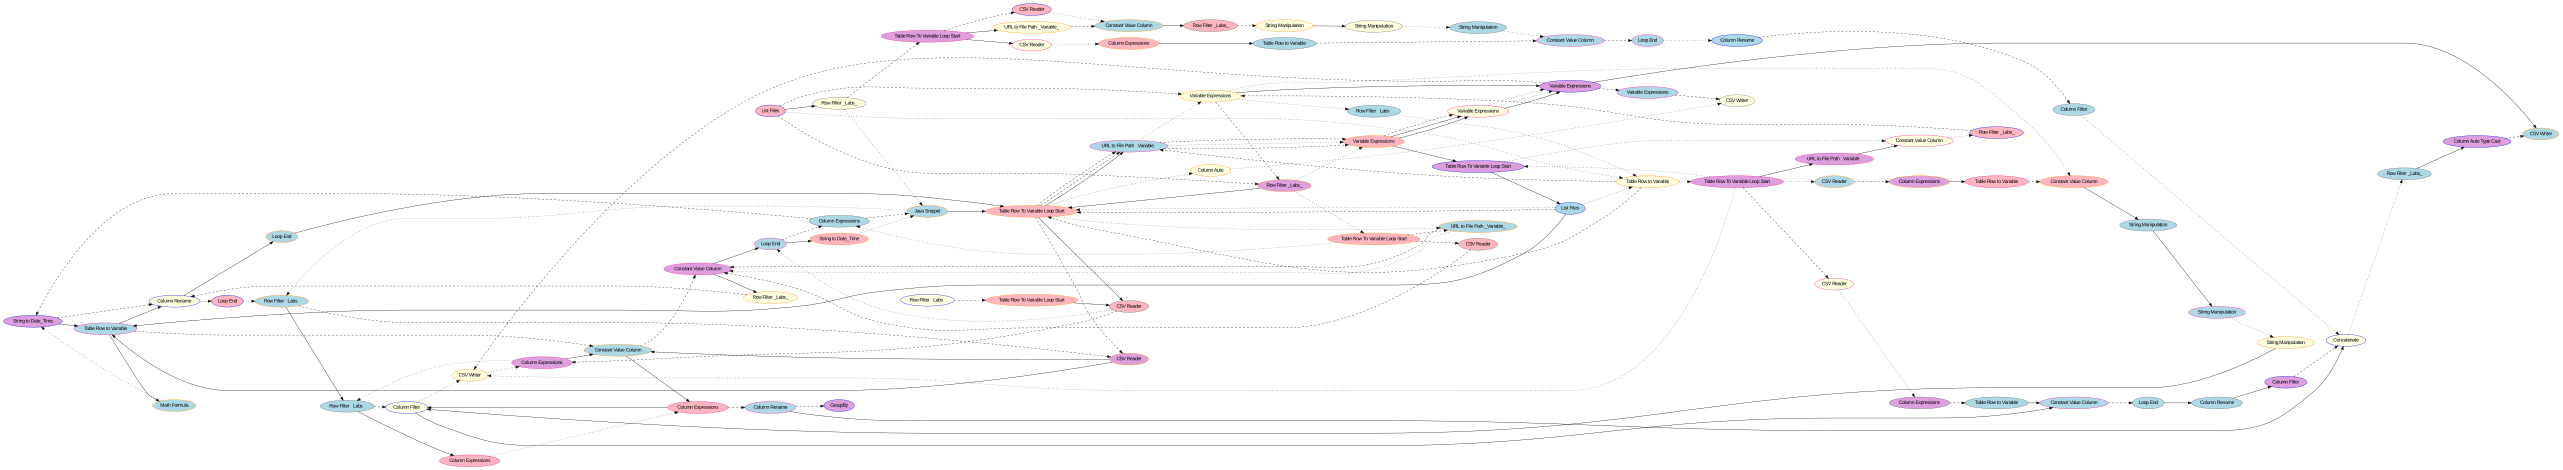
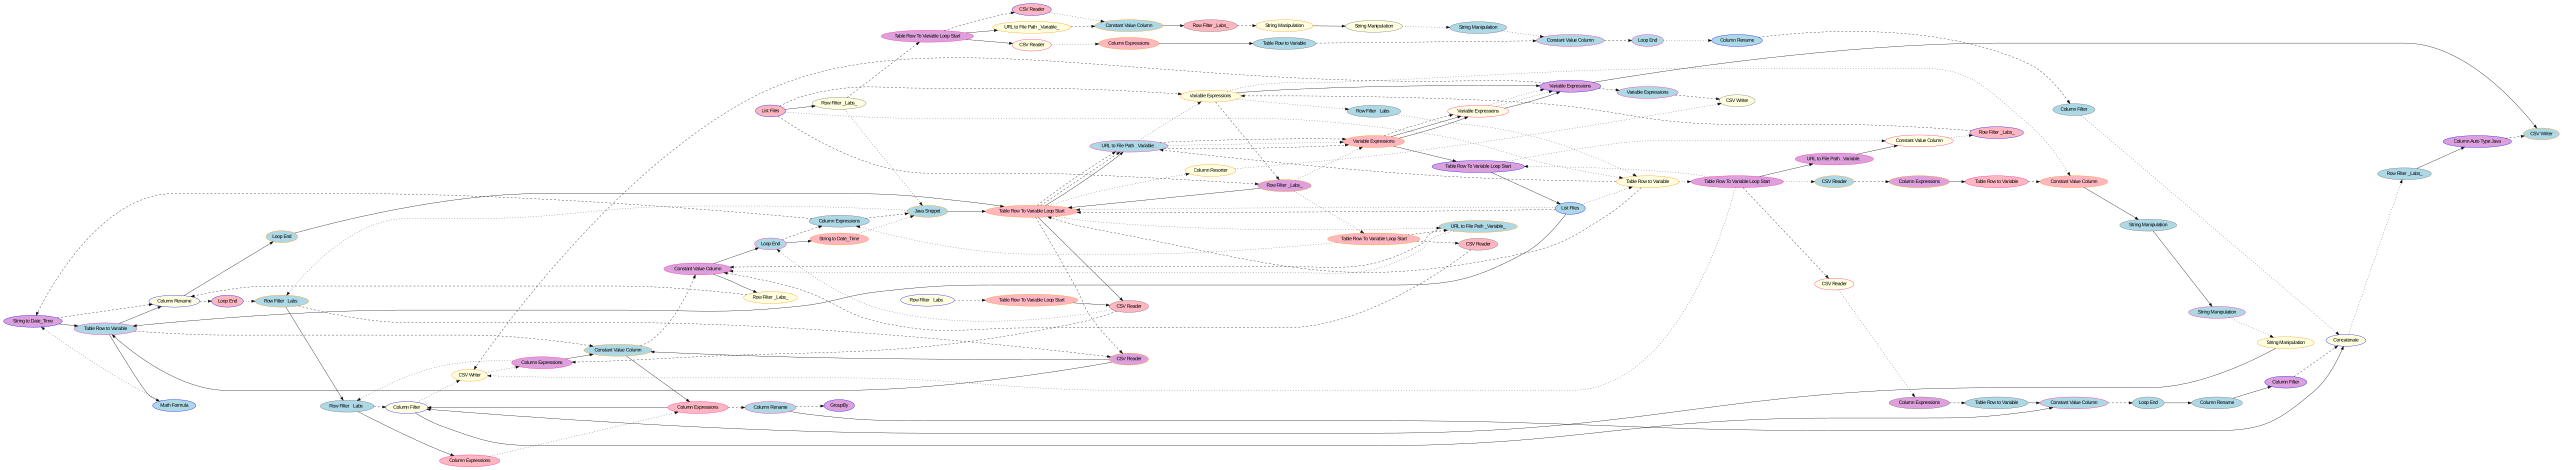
  digraph {
    fontname="Liberation Sans"
    rankdir=LR
    node [color=darkorange fillcolor=lightblue fontname="Liberation Sans" style=filled]
    edge [fontname="Liberation Sans" style=dashed]
    n1 [color=blue fillcolor=plum label="String to Date_Time"]
    n2 [color=deeppink label="Table Row to Variable"]
    n3 [color=blue fillcolor=lightyellow label="Column Rename"]
    n4 [label="Constant Value Column"]
-   n5 [label="Math Formula"]
+   n5 [color=blue label="Math Formula"]
    n6 [color=blue fillcolor=lightpink label="Loop End"]
    n7 [label="Loop End"]
    n8 [color=deeppink fillcolor=plum label="Constant Value Column"]
    n9 [color=deeppink fillcolor=lightpink label="Column Expressions"]
    n10 [label="Row Filter _Labs_"]
    n11 [fillcolor=lightpink label="Table Row To Variable Loop Start"]
    n12 [color=blue fillcolor=plum label="Table Row To Variable Loop Start"]
    n13 [color=deeppink fillcolor=lightyellow label="Constant Value Column"]
    n14 [color=blue label="List Files"]
    n15 [color=blue fillcolor=lightpink label="Row Filter _Labs_"]
    n16 [fillcolor=lightyellow label="Table Row to Variable"]
    n17 [color=gray40 label="Column Expressions"]
    n18 [label="Java Snippet"]
    n19 [color=gray40 label="Row Filter _Labs_"]
    n20 [fillcolor=plum label="CSV Reader"]
    n21 [color=blue fillcolor=lightyellow label="Column Filter"]
    n22 [color=deeppink fillcolor=lightpink label="Column Expressions"]
    n23 [fillcolor=lightpink label="Table Row To Variable Loop Start"]
    n24 [color=gray40 fillcolor=lightpink label="CSV Reader"]
    n25 [label="URL to File Path _Variable_"]
    n26 [fillcolor=lightyellow label="Row Filter _Labs_"]
    n27 [color=deeppink label="Loop End"]
    n28 [color=gray40 label="Table Row to Variable"]
    n29 [color=deeppink label="Constant Value Column"]
    n30 [color=gray40 label="Loop End"]
    n31 [color=gray40 fillcolor=plum label="Column Expressions"]
    n32 [color=gray40 label="Column Rename"]
    n33 [color=deeppink fillcolor=lightyellow label="CSV Reader"]
    n34 [color=deeppink fillcolor=plum label="Table Row To Variable Loop Start"]
    n35 [label="CSV Reader"]
    n36 [color=deeppink fillcolor=plum label="URL to File Path _Variable_"]
    n37 [fillcolor=lightyellow label="CSV Writer"]
    n38 [fillcolor=plum label="Column Expressions"]
    n39 [color=deeppink fillcolor=plum label="Column Expressions"]
    n40 [color=blue fillcolor=plum label="Column Filter"]
    n41 [color=gray40 label="String Manipulation"]
    n42 [color=deeppink label="String Manipulation"]
    n43 [fillcolor=lightyellow label="String Manipulation"]
    n44 [fillcolor=lightyellow label="Variable Expressions"]
    n45 [fillcolor=lightpink label="Constant Value Column"]
    n46 [fillcolor=plum label="Row Filter _Labs_"]
    n47 [color=gray40 label="Row Filter _Labs_"]
    n48 [color=blue fillcolor=plum label="Variable Expressions"]
    n49 [color=deeppink fillcolor=lightpink label="Table Row to Variable"]
    n50 [color=deeppink label="Constant Value Column"]
    n51 [color=deeppink label="Loop End"]
    n52 [color=blue label="Column Rename"]
    n53 [color=gray40 fillcolor=lightyellow label="String Manipulation"]
    n54 [color=gray40 label="String Manipulation"]
    n55 [fillcolor=lightpink label="Column Expressions"]
    n56 [color=gray40 label="Table Row to Variable"]
    n57 [label="CSV Writer"]
    n58 [color=deeppink fillcolor=plum label="Table Row To Variable Loop Start"]
    n59 [color=blue fillcolor=lightpink label="CSV Reader"]
    n60 [color=deeppink fillcolor=lightyellow label="CSV Reader"]
    n61 [fillcolor=lightyellow label="URL to File Path _Variable_"]
    n62 [label="Constant Value Column"]
    n63 [color=gray40 fillcolor=lightpink label="Row Filter _Labs_"]
    n64 [color=gray40 label="Column Filter"]
    n65 [fillcolor=lightyellow label="String Manipulation"]
    n66 [color=blue fillcolor=lightyellow label=Concatenate]
    n67 [color=deeppink label="Column Rename"]
    n68 [color=blue fillcolor=plum label=GroupBy]
    n69 [color=gray40 label="Row Filter _Labs_"]
-   n70 [color=blue fillcolor=plum label="Column Auto Type Cast"]
+   n70 [color=blue fillcolor=plum label="Column Auto Type Java"]
    n71 [fillcolor=lightpink label="String to Date_Time"]
    n72 [color=deeppink label="URL to File Path _Variable_"]
    n73 [color=gray40 fillcolor=lightpink label="CSV Reader"]
-   n74 [fillcolor=lightyellow label="Column Auto"]
+   n74 [fillcolor=lightyellow label="Column Resorter"]
    n75 [fillcolor=lightpink label="Variable Expressions"]
    n76 [color=deeppink label="Variable Expressions"]
    n77 [color=deeppink fillcolor=lightyellow label="Variable Expressions"]
    n78 [color=gray40 fillcolor=lightyellow label="Row Filter _Labs_"]
    n79 [color=gray40 fillcolor=lightyellow label="CSV Writer"]
    n80 [color=blue fillcolor=lightyellow label="Row Filter _Labs_"]
    n81 [fillcolor=lightpink label="Table Row To Variable Loop Start"]
    n82 [color=blue fillcolor=lightpink label="List Files"]
    n1 -> n2 [style=solid]
    n1 -> n3
    n2 -> n3 [style=solid]
    n2 -> n4
    n2 -> n5 [style=solid]
    n3 -> n6
    n3 -> n7 [style=solid]
    n4 -> n8
    n4 -> n9 [style=solid]
    n5 -> n1 [style=dotted]
    n6 -> n10 [style=dotted]
    n7 -> n11 [style=solid]
    n8 -> n26 [style=solid]
    n8 -> n27 [style=solid]
    n9 -> n21 [style=solid]
    n9 -> n67
    n10 -> n19 [style=solid]
    n10 -> n20
    n11 -> n20
    n11 -> n25 [style=dotted]
    n11 -> n72 [style=solid]
    n11 -> n72
    n11 -> n72
    n11 -> n73 [style=solid]
    n11 -> n74 [style=dotted]
    n12 -> n13 [style=dotted]
    n12 -> n14 [style=solid]
    n13 -> n15 [style=dotted]
    n14 -> n2 [style=solid]
    n14 -> n11
    n14 -> n11 [style=dotted]
    n14 -> n16 [style=dotted]
    n15 -> n44
    n16 -> n11
    n16 -> n34 [style=dotted]
    n16 -> n72
    n17 -> n1
    n17 -> n18
    n18 -> n10 [style=dotted]
    n18 -> n11 [style=solid]
    n19 -> n21
    n19 -> n22 [style=solid]
    n20 -> n2 [style=solid]
    n20 -> n4 [style=solid]
    n21 -> n29 [style=solid]
    n21 -> n37 [style=dotted]
    n22 -> n9 [style=dotted]
    n23 -> n17 [style=dotted]
    n23 -> n24
    n23 -> n25
    n24 -> n8
    n25 -> n8 [style=dotted]
    n25 -> n8
    n26 -> n3
    n27 -> n17
    n27 -> n71 [style=solid]
    n28 -> n29 [style=solid]
    n29 -> n30
    n30 -> n32 [style=solid]
    n31 -> n28
    n32 -> n40 [style=solid]
    n33 -> n31 [style=dotted]
    n34 -> n12 [style=dotted]
    n34 -> n33
    n34 -> n35 [style=dotted]
    n34 -> n36 [style=solid]
    n34 -> n37 [style=dotted]
    n35 -> n38
    n36 -> n13 [style=solid]
    n37 -> n39 [style=dotted]
    n38 -> n49 [style=solid]
    n39 -> n4 [style=solid]
    n39 -> n19 [style=dotted]
    n40 -> n66
    n41 -> n42 [style=solid]
    n42 -> n43 [style=dotted]
    n43 -> n21 [style=solid]
    n44 -> n45 [style=dotted]
    n44 -> n46
    n44 -> n47 [style=dotted]
    n44 -> n48 [style=solid]
    n45 -> n41 [style=solid]
    n46 -> n11 [style=solid]
    n46 -> n23 [style=dotted]
    n46 -> n75 [style=dotted]
    n47 -> n16 [style=dotted]
    n48 -> n37
    n48 -> n57 [style=solid]
    n48 -> n76
    n49 -> n45
    n50 -> n51
    n51 -> n52 [style=dotted]
    n52 -> n64
    n53 -> n54 [style=dotted]
    n54 -> n50 [style=dotted]
    n55 -> n56 [style=solid]
    n56 -> n50
    n58 -> n59
    n58 -> n60 [style=solid]
    n58 -> n61 [style=solid]
    n59 -> n62 [style=dotted]
    n60 -> n55 [style=dotted]
    n61 -> n62
    n62 -> n63 [style=solid]
    n63 -> n65
    n64 -> n66 [style=dotted]
    n65 -> n53 [style=solid]
    n66 -> n69 [style=dotted]
    n67 -> n66 [style=solid]
    n67 -> n68
    n69 -> n70 [style=solid]
    n70 -> n57
    n71 -> n18 [style=dotted]
    n72 -> n44 [style=dotted]
    n72 -> n75
    n72 -> n75 [style=dotted]
    n72 -> n75
    n73 -> n27 [style=dotted]
    n73 -> n39
    n74 -> n79 [style=dotted]
    n75 -> n12 [style=solid]
    n75 -> n77 [style=solid]
    n75 -> n77 [style=solid]
    n75 -> n77
    n76 -> n79
    n77 -> n48 [style=solid]
    n77 -> n48 [style=dotted]
    n77 -> n48 [style=dotted]
    n78 -> n18 [style=dotted]
    n78 -> n58
    n80 -> n81
    n81 -> n73 [style=solid]
    n82 -> n16 [style=dotted]
    n82 -> n44
    n82 -> n46
    n82 -> n78 [style=solid]
  }
